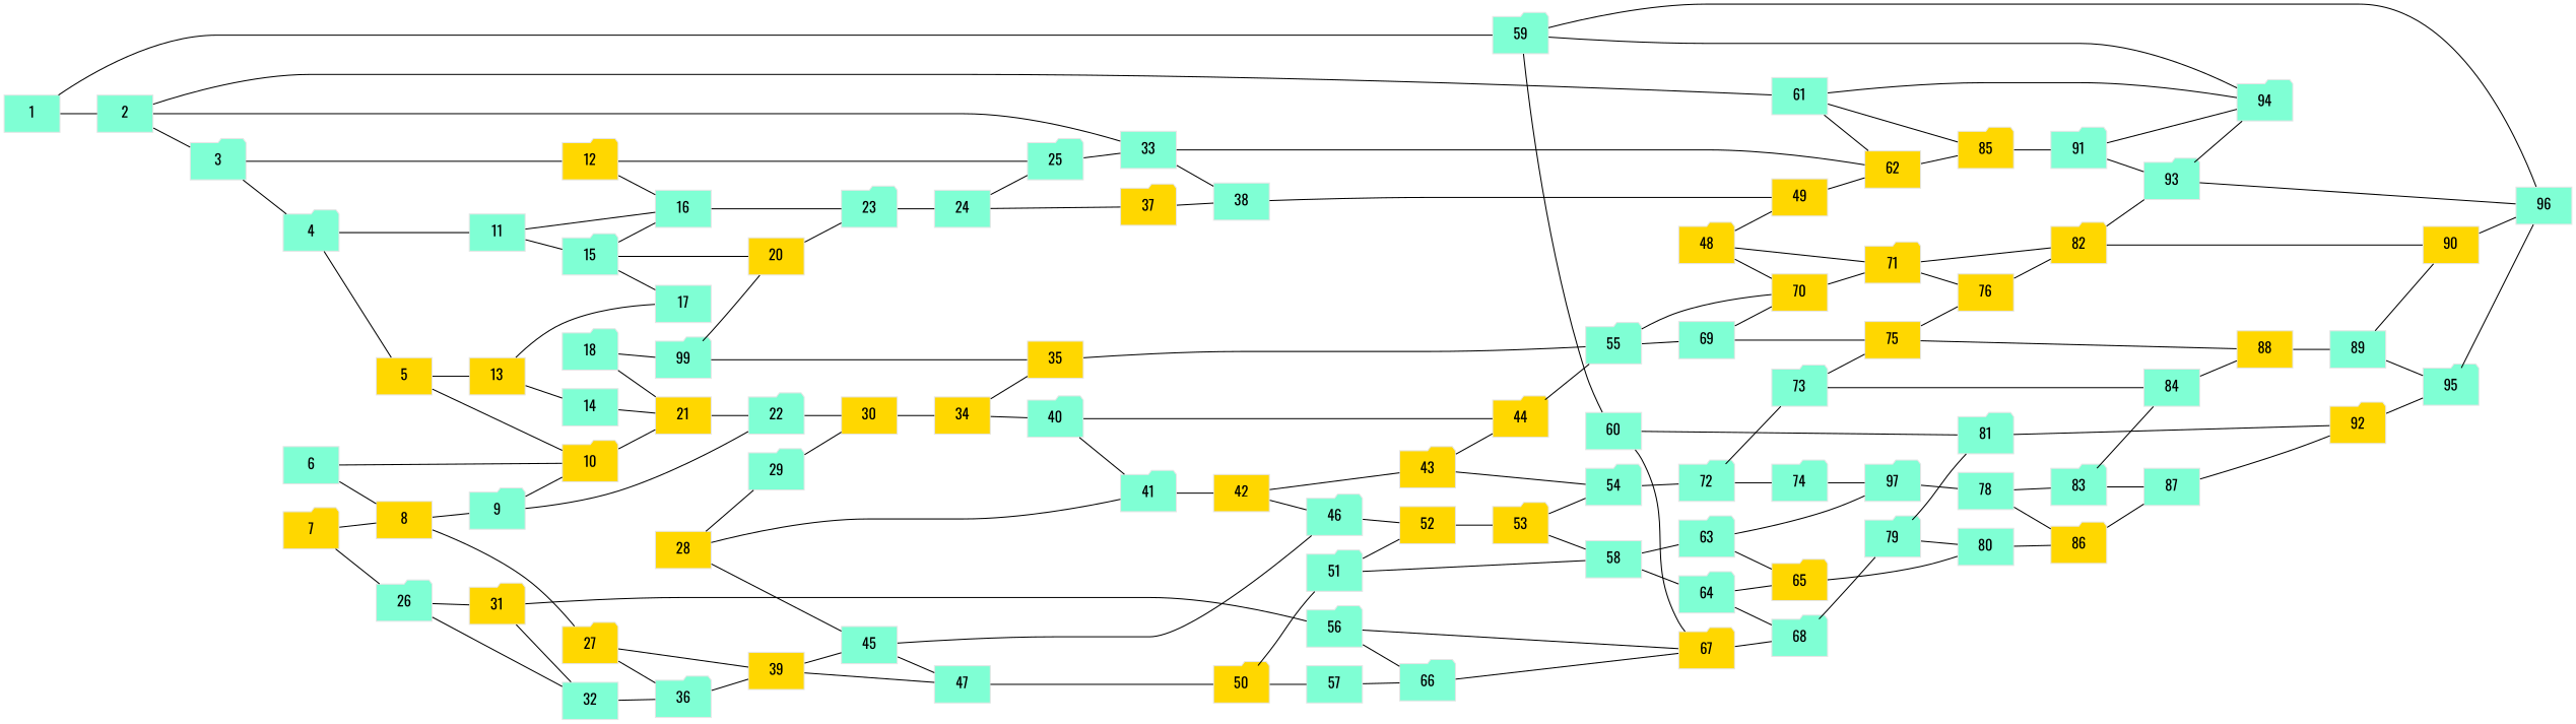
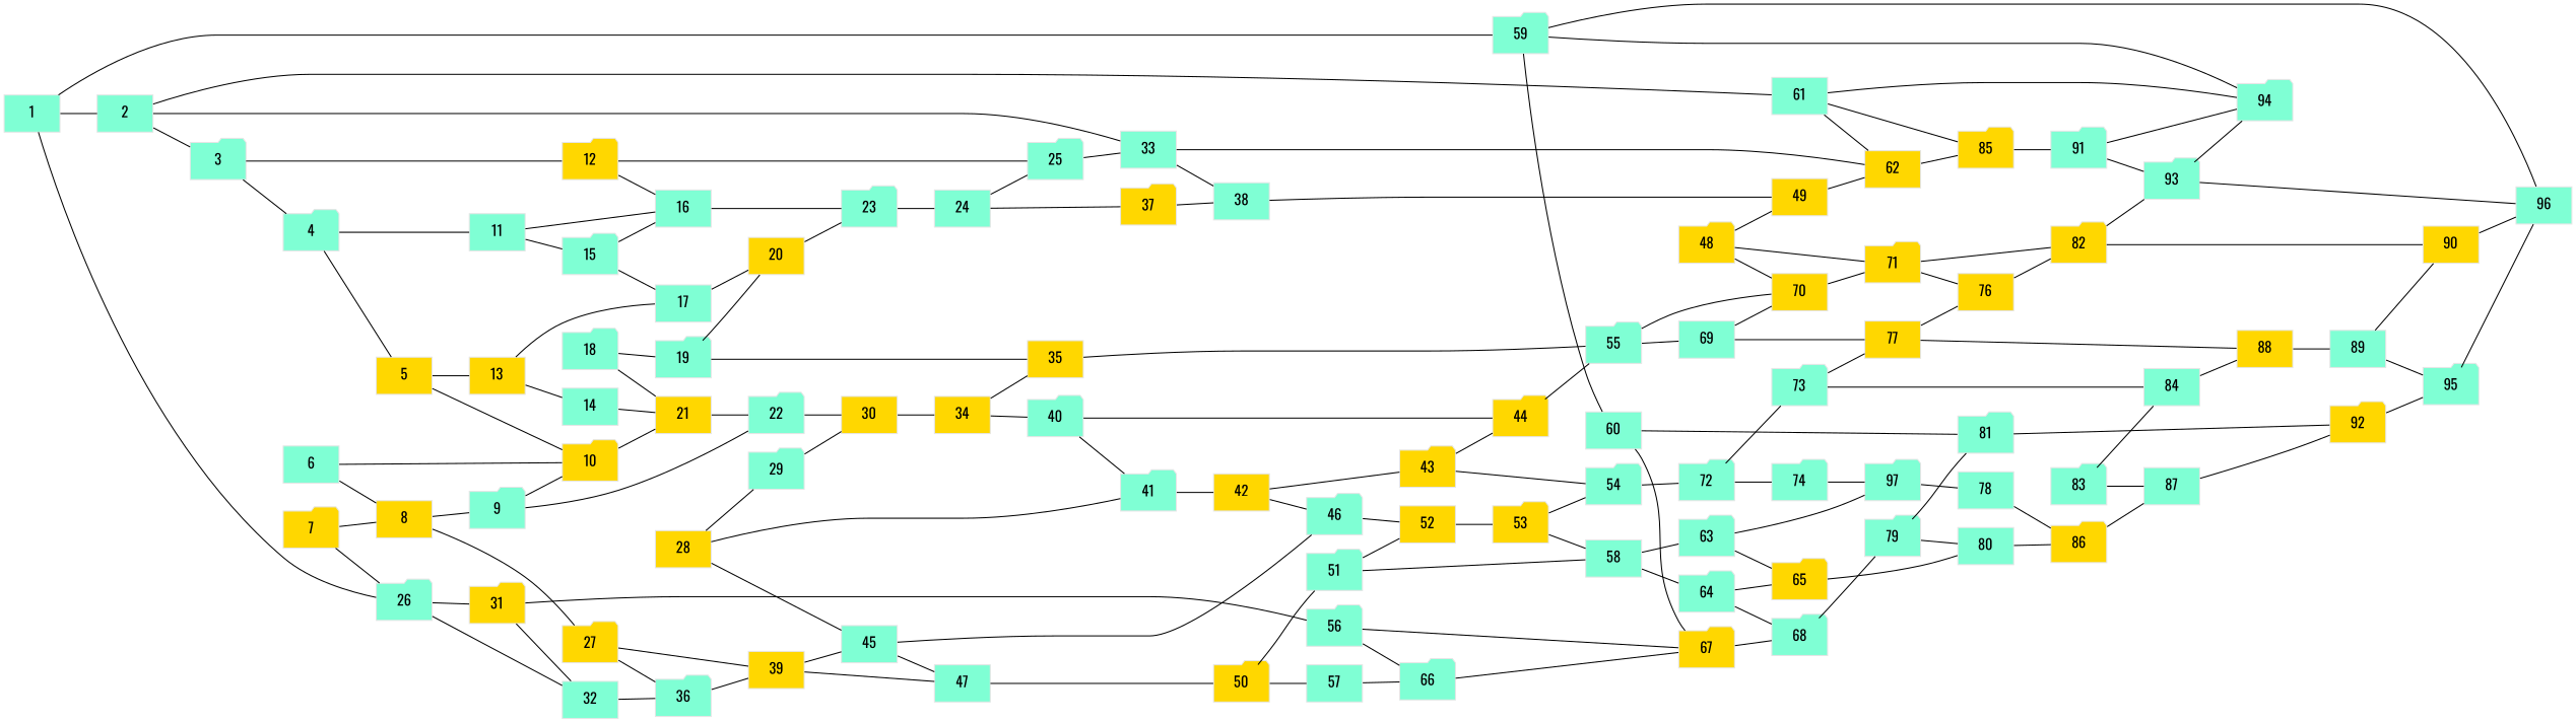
  graph {
    fontname=Oswald
    rankdir=LR
    node [color=gray90 fillcolor=aquamarine fontname=Oswald shape=folder style=filled]
    edge [fontname=Oswald weight=1.0]
    1 [shape=box]
    2 [shape=box]
    26
    59
    3
    33 [shape=box]
    61 [shape=box]
    7 [fillcolor=gold]
    8 [fillcolor=gold shape=box]
    31 [fillcolor=gold]
    32 [shape=box]
    60 [shape=box]
    94
    96 [shape=box]
    4
    12 [fillcolor=gold]
    38 [shape=box]
    62 [fillcolor=gold shape=box]
    85 [fillcolor=gold]
    5 [fillcolor=gold shape=box]
    11 [shape=box]
    16 [shape=box]
    25
    10 [fillcolor=gold]
    13 [fillcolor=gold shape=box]
    15
    21 [fillcolor=gold shape=box]
    14 [shape=box]
    17 [shape=box]
    6 [shape=box]
    9
    27 [fillcolor=gold]
    22
    36
    39 [fillcolor=gold shape=box]
    30 [fillcolor=gold shape=box]
    23
    20 [fillcolor=gold shape=box]
    18
-   19 [label=99]
+   19
    24 [shape=box]
    35 [fillcolor=gold shape=box]
    55
    34 [fillcolor=gold shape=box]
    37 [fillcolor=gold]
    56
    45 [shape=box]
    47 [shape=box]
    28 [fillcolor=gold shape=box]
    29
    41
    42 [fillcolor=gold shape=box]
    46
    40
    66
    67 [fillcolor=gold]
    49 [fillcolor=gold shape=box]
    44 [fillcolor=gold]
    70 [fillcolor=gold shape=box]
    69 [shape=box]
    50 [fillcolor=gold]
    43 [fillcolor=gold]
    54
    52 [fillcolor=gold shape=box]
    72
    53 [fillcolor=gold]
    51
    57 [shape=box]
    48 [fillcolor=gold]
    71 [fillcolor=gold]
    76 [fillcolor=gold shape=box]
    82 [fillcolor=gold]
    58 [shape=box]
    63
    64
    73
    74
-   75 [fillcolor=gold shape=box]
+   75 [fillcolor=gold shape=box label=77]
    68
    65 [fillcolor=gold]
    n81 [label=97]
    81
    92 [fillcolor=gold]
    91
    80 [shape=box]
    78 [shape=box]
    79
    86 [fillcolor=gold]
    88 [fillcolor=gold shape=box]
    90 [fillcolor=gold shape=box]
    93
    84 [shape=box]
    89 [shape=box]
    83
    87 [shape=box]
    95
    1 -- 2
+   1 -- 26
    1 -- 59
    2 -- 3
    2 -- 33
    2 -- 61
    26 -- 31
    26 -- 32
    59 -- 60
    59 -- 94
    59 -- 96
    3 -- 4
    3 -- 12
    33 -- 38
    33 -- 62
    61 -- 94
    61 -- 62
    61 -- 85
    7 -- 26
    7 -- 8
    8 -- 9
    8 -- 27
    31 -- 32
    31 -- 56
    32 -- 36 [weight=2.0]
    60 -- 67
    60 -- 81
    4 -- 5
    4 -- 11
    12 -- 16
    12 -- 25 [weight=2.0]
    38 -- 49
    62 -- 85
    85 -- 91 [weight=2.0]
    5 -- 10
    5 -- 13
    11 -- 16
    11 -- 15
    16 -- 23
    25 -- 33
    10 -- 21
    13 -- 14 [weight=2.0]
    13 -- 17
    15 -- 16
    15 -- 17 [weight=2.0]
    21 -- 22
    14 -- 21
-   15 -- 20
+   17 -- 20
    6 -- 8
    6 -- 10
    9 -- 10
    9 -- 22
    27 -- 36
    27 -- 39
    22 -- 30
    36 -- 39
    39 -- 45
    39 -- 47
    30 -- 34
    23 -- 24
    20 -- 23
    18 -- 21
    18 -- 19
    19 -- 20
    19 -- 35
    24 -- 25
    24 -- 37 [weight=2.0]
    35 -- 55
    55 -- 70
    55 -- 69
    34 -- 35
    34 -- 40
    37 -- 38 [weight=2.0]
    56 -- 66
    56 -- 67
    45 -- 47
    45 -- 46
    47 -- 50
    28 -- 45
    28 -- 29
    28 -- 41
    29 -- 30
    41 -- 42
    42 -- 46
    42 -- 43
    46 -- 52
    40 -- 41
    40 -- 44
    66 -- 67
    67 -- 68
    49 -- 62
    44 -- 55
    70 -- 71
    69 -- 70
    69 -- 75
    50 -- 51
    50 -- 57
    43 -- 44
    43 -- 54
    54 -- 72
    52 -- 53
    72 -- 73
    72 -- 74 [weight=2.0]
    53 -- 54
    53 -- 58
    51 -- 52
    51 -- 58
    57 -- 66 [weight=2.0]
    48 -- 49
    48 -- 70
    48 -- 71
    71 -- 76
    71 -- 82
    76 -- 82
    82 -- 90
    82 -- 93
    58 -- 63
    58 -- 64
    63 -- 65
    63 -- n81
    64 -- 68
    64 -- 65
    73 -- 75
    73 -- 84
    74 -- n81 [weight=2.0]
    75 -- 76
    75 -- 88
    68 -- 79
    65 -- 80
    n81 -- 78
    81 -- 92
    92 -- 95 [weight=2.0]
    91 -- 94
    91 -- 93
    80 -- 86 [weight=2.0]
    78 -- 86
-   78 -- 83
    79 -- 81
    79 -- 80
    86 -- 87
    88 -- 89
    90 -- 96
    93 -- 94
    93 -- 96
    84 -- 88
    89 -- 90
    89 -- 95
    83 -- 84
    83 -- 87
    87 -- 92
    95 -- 96
  }
